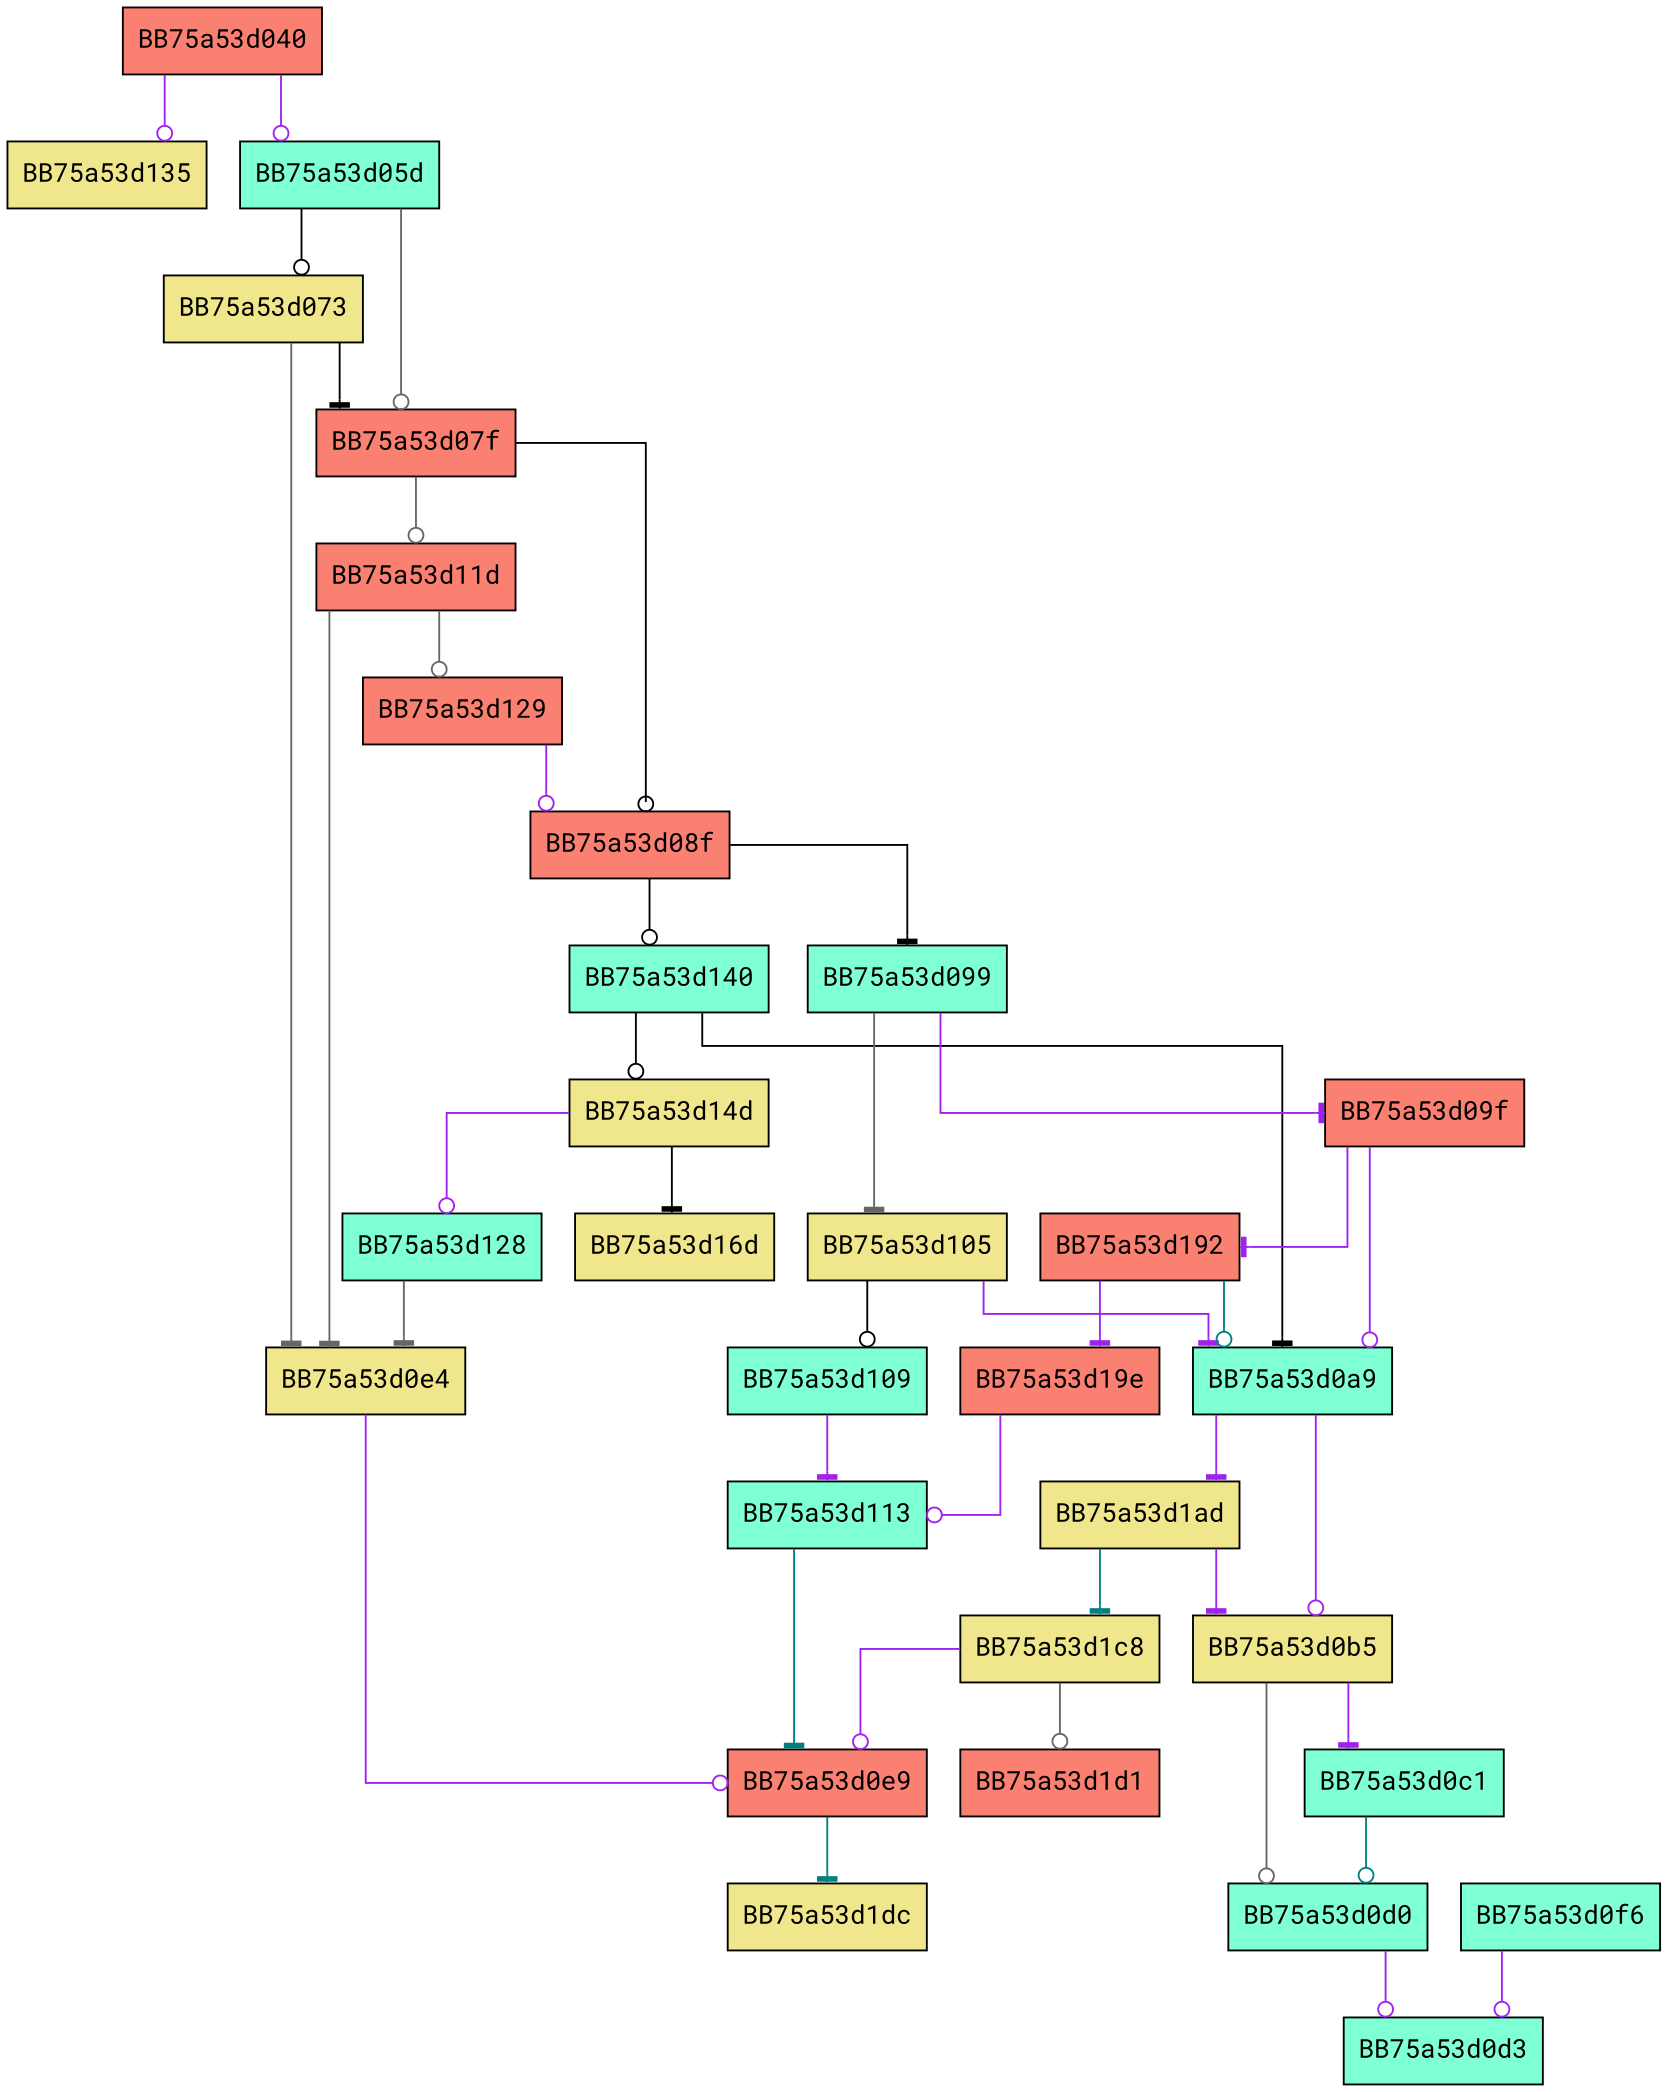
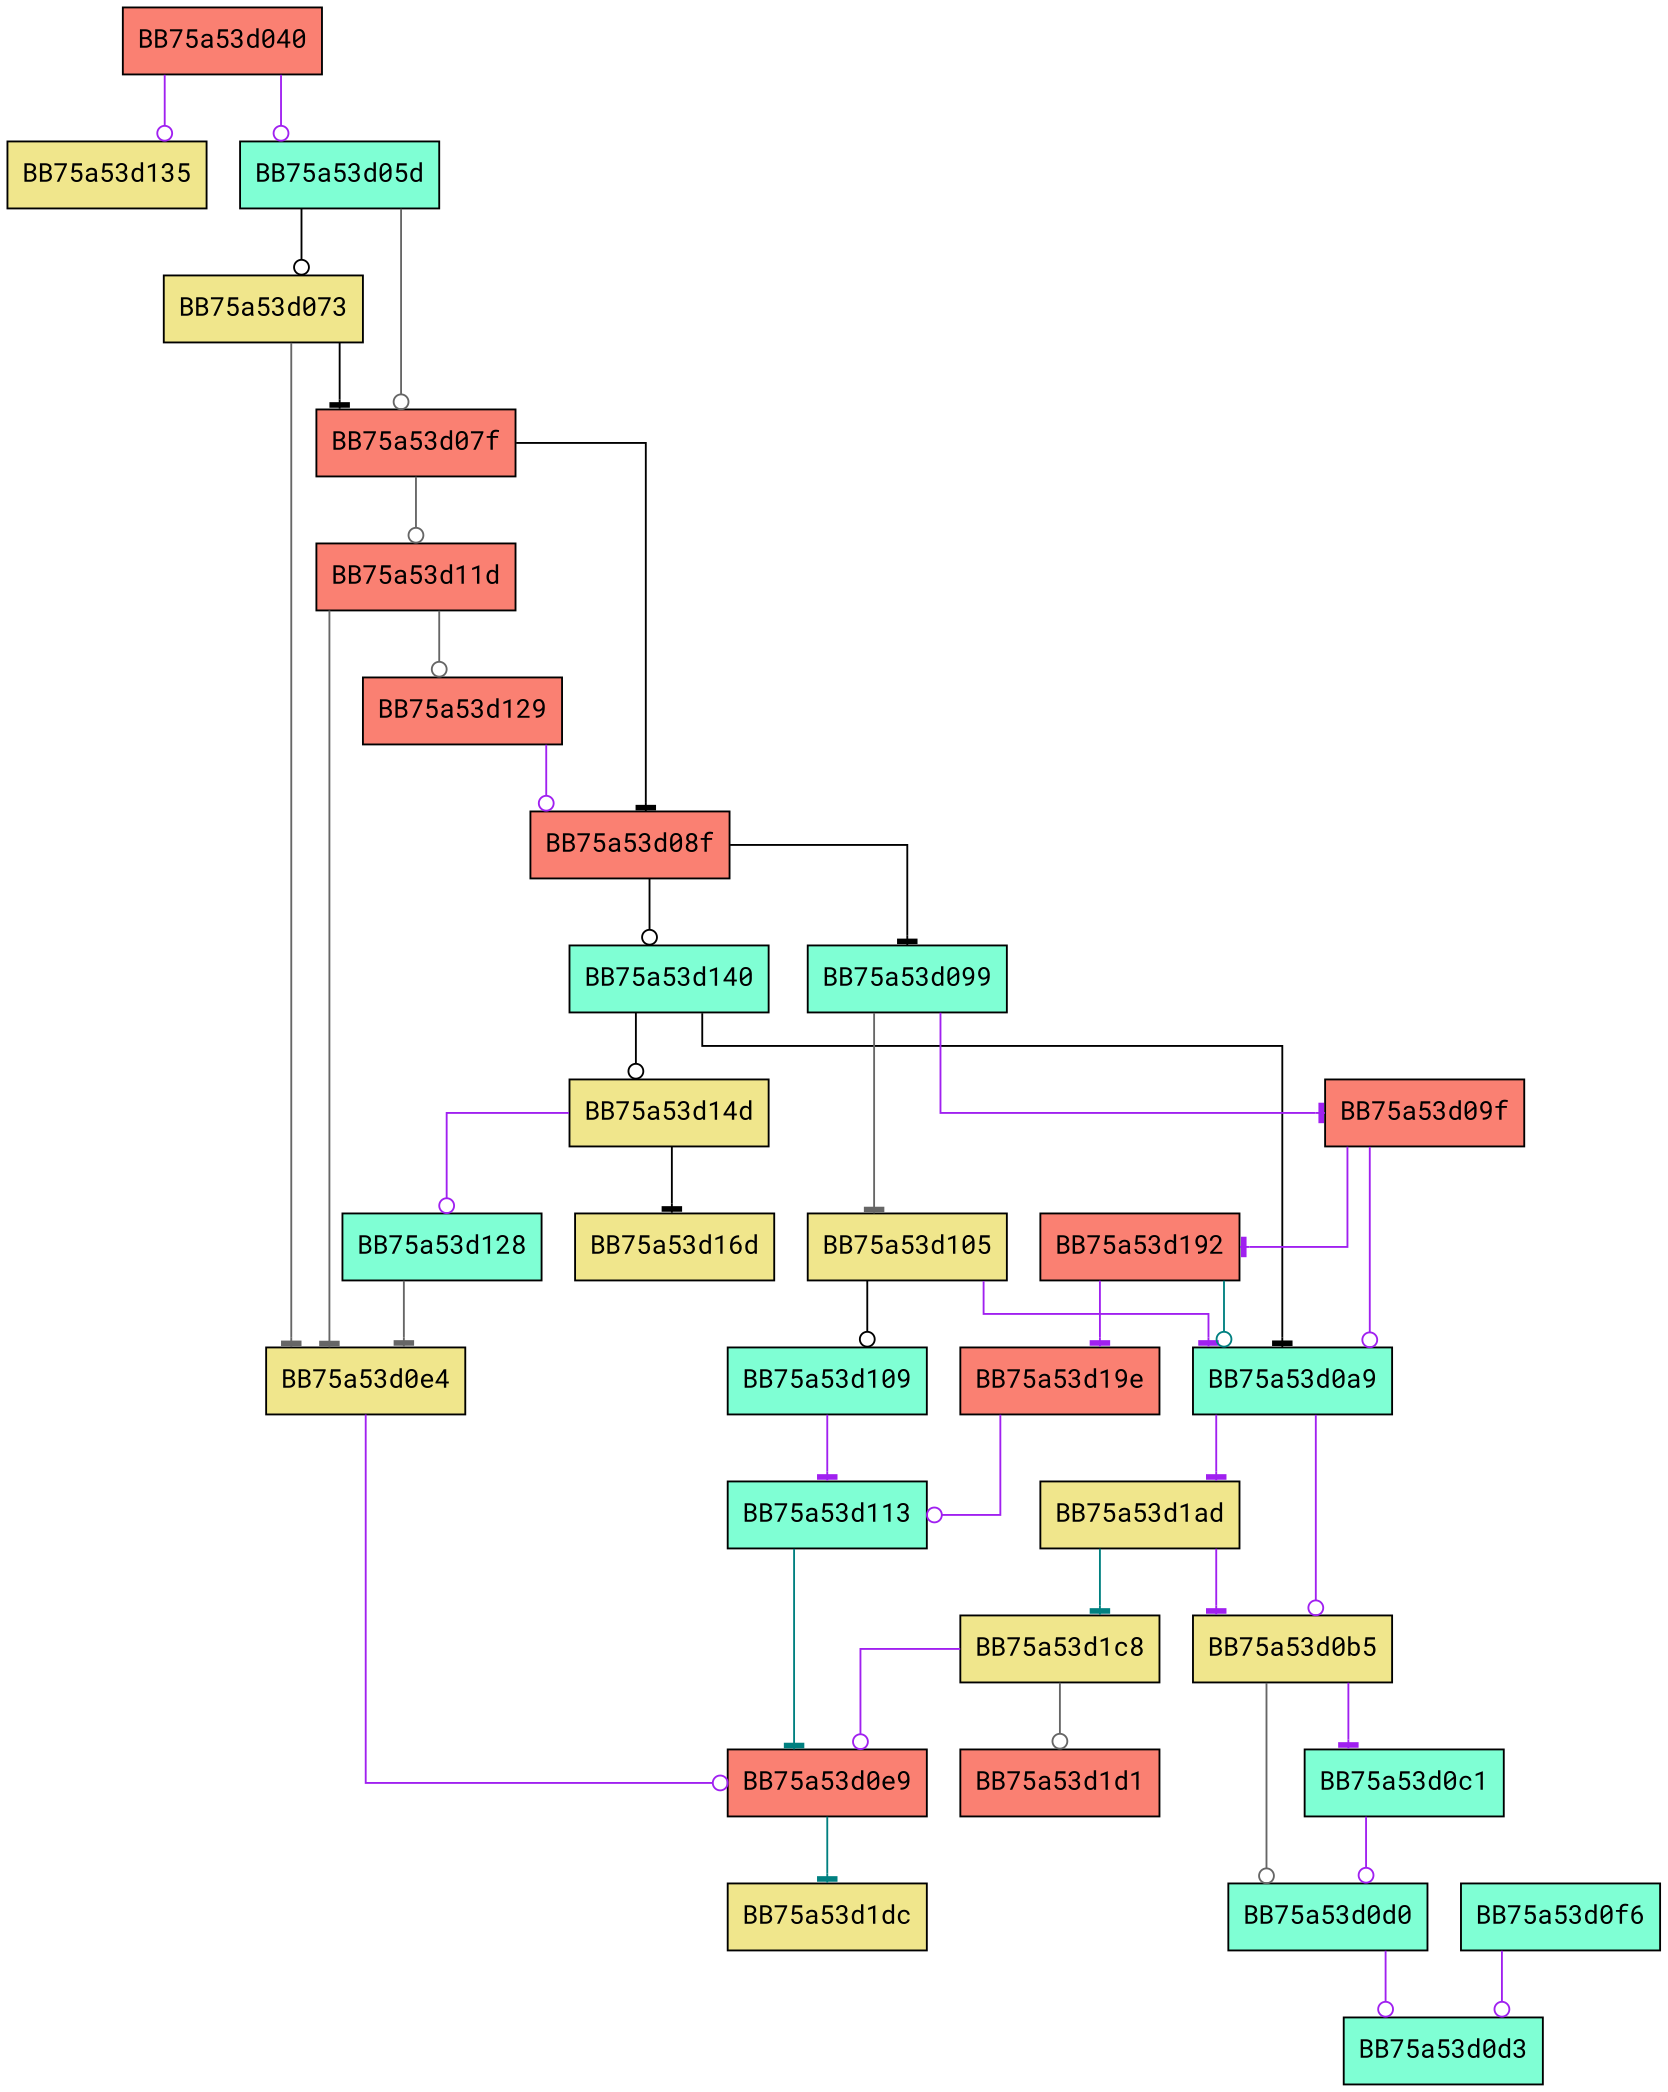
  digraph {
    fontname="Roboto Mono"
    splines=ortho
    node [fillcolor=aquamarine fontname="Roboto Mono" shape=box style=filled]
    edge [arrowhead=odot color=purple fontname="Roboto Mono"]
    BB75a53d040 [fillcolor=salmon]
    BB75a53d135 [fillcolor=khaki]
    BB75a53d05d
    BB75a53d07f [fillcolor=salmon]
    BB75a53d073 [fillcolor=khaki]
    BB75a53d11d [fillcolor=salmon]
    BB75a53d08f [fillcolor=salmon]
    BB75a53d0e4 [fillcolor=khaki]
    BB75a53d129 [fillcolor=salmon]
    BB75a53d140
    BB75a53d099
    BB75a53d0e9 [fillcolor=salmon]
    BB75a53d1dc [fillcolor=khaki]
    BB75a53d0a9
    BB75a53d14d [fillcolor=khaki]
    n16 [fillcolor=khaki label=BB75a53d105]
    BB75a53d09f [fillcolor=salmon]
    BB75a53d1ad [fillcolor=khaki]
    BB75a53d0b5 [fillcolor=khaki]
    n20 [label=BB75a53d128]
    BB75a53d16d [fillcolor=khaki]
    BB75a53d109
    BB75a53d192 [fillcolor=salmon]
    BB75a53d113
    BB75a53d19e [fillcolor=salmon]
    BB75a53d1c8 [fillcolor=khaki]
    BB75a53d0d0
    BB75a53d0c1
    BB75a53d1d1 [fillcolor=salmon]
    BB75a53d0d3
    BB75a53d0f6
    BB75a53d040 -> BB75a53d135
    BB75a53d040 -> BB75a53d05d
    BB75a53d05d -> BB75a53d07f [color=gray40]
    BB75a53d05d -> BB75a53d073 [color=black]
    BB75a53d07f -> BB75a53d11d [color=gray40]
-   BB75a53d07f -> BB75a53d08f [color=black]
+   BB75a53d07f -> BB75a53d08f [arrowhead=tee color=black]
    BB75a53d073 -> BB75a53d07f [arrowhead=tee color=black]
    BB75a53d073 -> BB75a53d0e4 [arrowhead=tee color=gray40]
    BB75a53d11d -> BB75a53d0e4 [arrowhead=tee color=gray40]
    BB75a53d11d -> BB75a53d129 [color=gray40]
    BB75a53d08f -> BB75a53d140 [color=black]
    BB75a53d08f -> BB75a53d099 [arrowhead=tee color=black]
    BB75a53d0e4 -> BB75a53d0e9
    BB75a53d129 -> BB75a53d08f
    BB75a53d140 -> BB75a53d0a9 [arrowhead=tee color=black]
    BB75a53d140 -> BB75a53d14d [color=black]
    BB75a53d099 -> n16 [arrowhead=tee color=gray40]
    BB75a53d099 -> BB75a53d09f [arrowhead=tee]
    BB75a53d0e9 -> BB75a53d1dc [arrowhead=tee color=teal]
    BB75a53d0a9 -> BB75a53d1ad [arrowhead=tee]
    BB75a53d0a9 -> BB75a53d0b5
    BB75a53d14d -> n20
    BB75a53d14d -> BB75a53d16d [arrowhead=tee color=black]
    n16 -> BB75a53d0a9 [arrowhead=tee]
    n16 -> BB75a53d109 [color=black]
    BB75a53d09f -> BB75a53d0a9
    BB75a53d09f -> BB75a53d192 [arrowhead=tee]
    BB75a53d1ad -> BB75a53d0b5 [arrowhead=tee]
    BB75a53d1ad -> BB75a53d1c8 [arrowhead=tee color=teal]
    BB75a53d0b5 -> BB75a53d0d0 [color=gray40]
    BB75a53d0b5 -> BB75a53d0c1 [arrowhead=tee]
    n20 -> BB75a53d0e4 [arrowhead=tee color=gray40]
    BB75a53d109 -> BB75a53d113 [arrowhead=tee]
    BB75a53d192 -> BB75a53d0a9 [color=teal]
    BB75a53d192 -> BB75a53d19e [arrowhead=tee]
    BB75a53d113 -> BB75a53d0e9 [arrowhead=tee color=teal]
    BB75a53d19e -> BB75a53d113
    BB75a53d1c8 -> BB75a53d0e9
    BB75a53d1c8 -> BB75a53d1d1 [color=gray40]
    BB75a53d0d0 -> BB75a53d0d3
-   BB75a53d0c1 -> BB75a53d0d0 [color=teal]
+   BB75a53d0c1 -> BB75a53d0d0
    BB75a53d0f6 -> BB75a53d0d3
  }
